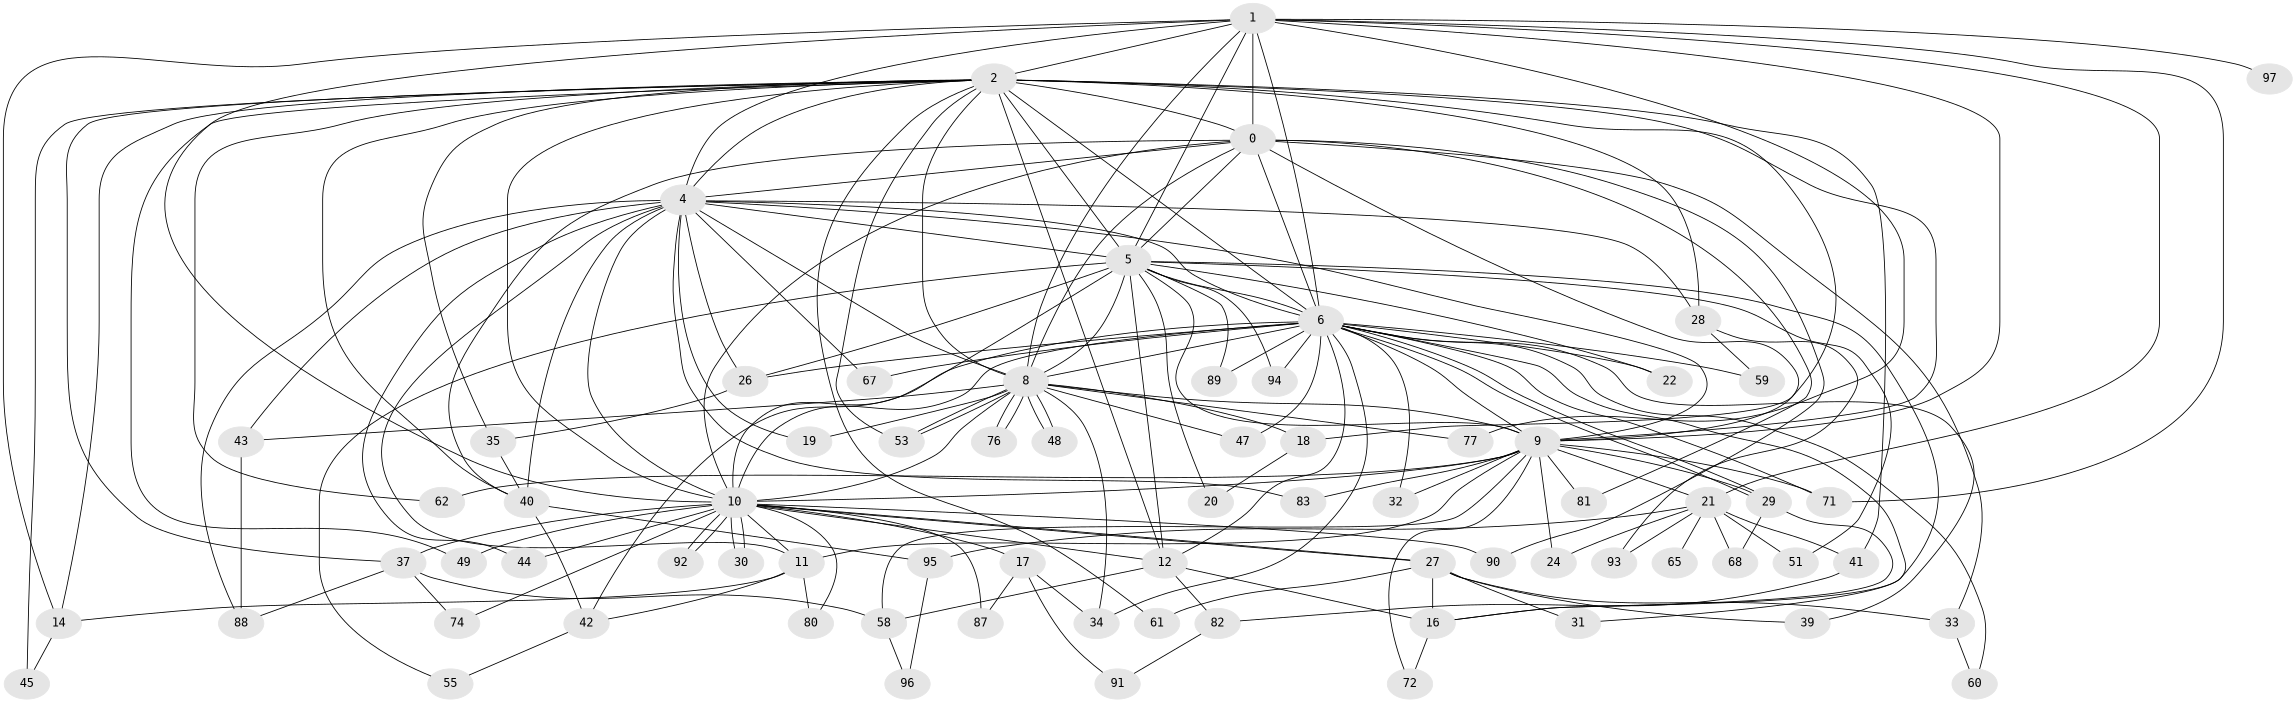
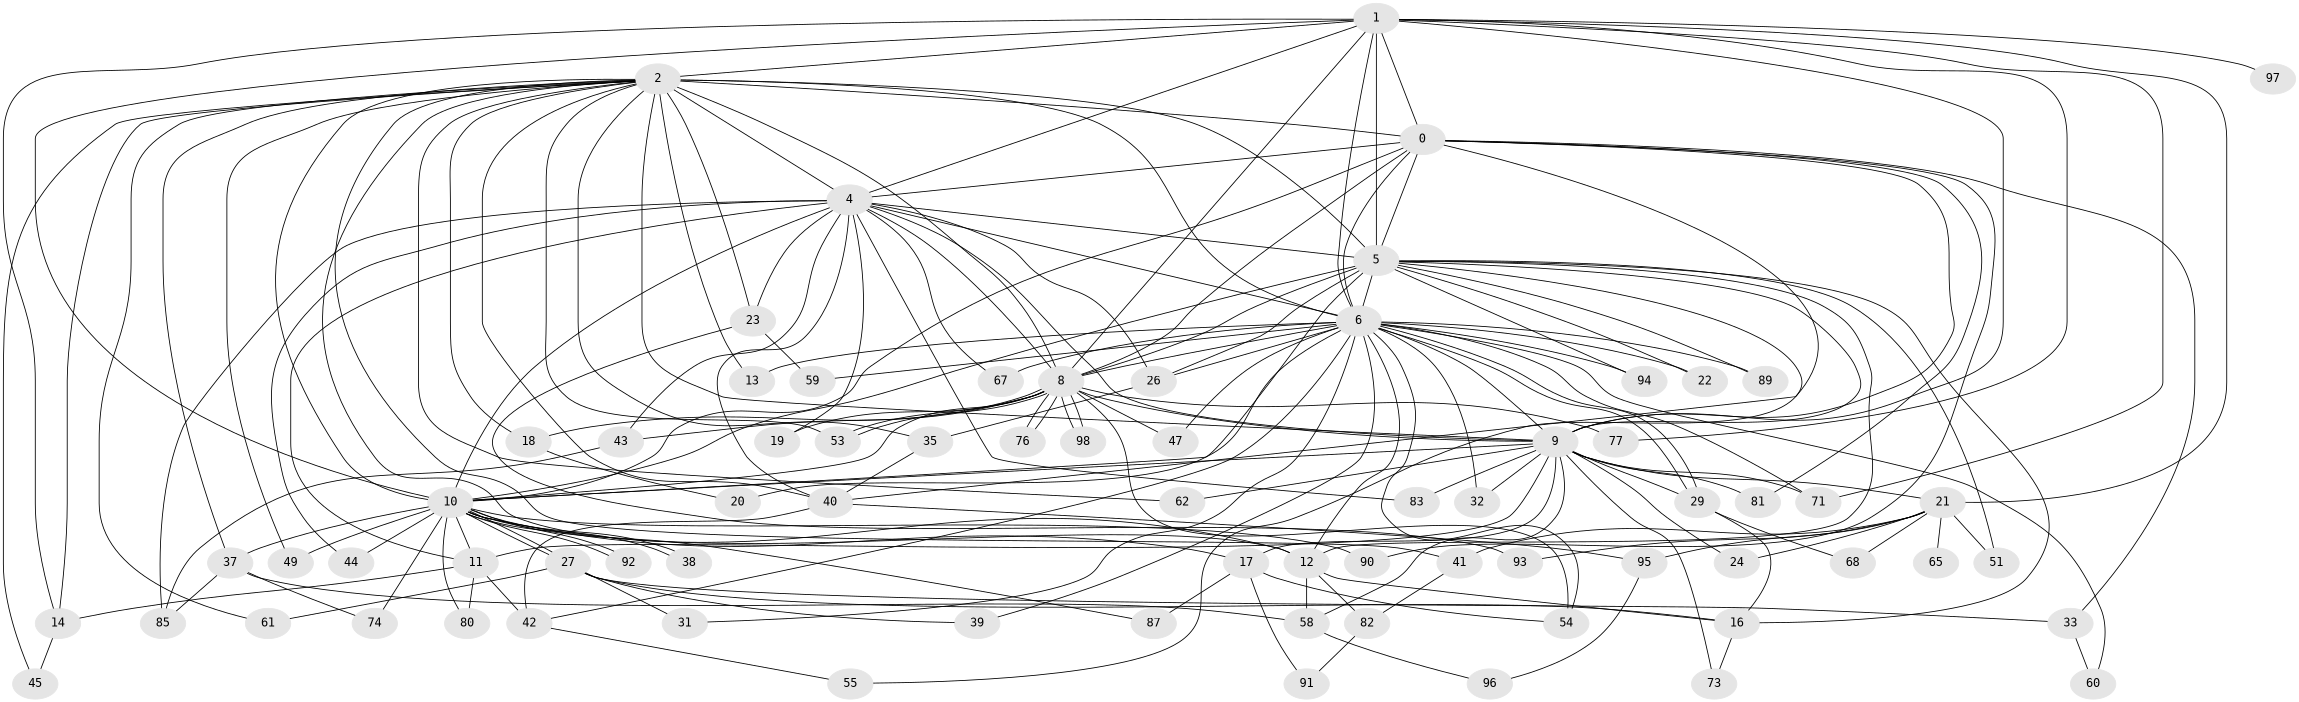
  graph {
    fontname="DejaVu Sans Mono"
    node [color=gray90 fontname="DejaVu Sans Mono" style=filled]
    edge [fontname="DejaVu Sans Mono"]
    1 [super="+38"]
    2 [super="+7"]
    n3 [label=0 super="+86"]
    4 [super="+66"]
    5 [super="+46"]
    6 [super="+84"]
    8 [super="+34"]
    9 [super="+75"]
    10 [super="+16"]
    14 [super="+99"]
    21 [super="+28"]
    71
    77
    97
    12 [super="+57"]
+   13
    18
-   23 [label=28]
+   23
    35 [super="+70"]
    37 [super="+69"]
    40 [super="+52"]
    41
    45
    49
    53 [super="+88"]
    61
    62
    33
    81
    90
    11 [super="+50"]
    19
    26 [super="+48"]
    43
    44
    67
    83
-   85 [super="+89" label=88]
+   85 [super="+89"]
    20
    22
    51
    55
    n43 [label=16 super="+73"]
    n44 [label=89]
    94
    29
    31
    32 [super="+78"]
    39
    42 [super="+64"]
    47
    59
    60
-   54 [label=34]
+   54
    76
-   98 [label=48]
+   98
    17 [super="+25"]
    24
    58
-   72
+   72 [label=73]
    27 [super="+63"]
-   30
+   30 [label=38]
    74
    80
    87
    92
    65
    68
    93
    95
    82
    91
    96
    1 -- 2 [weight=2]
    1 -- n3
    1 -- 4
    1 -- 5
    1 -- 6
    1 -- 8
    1 -- 9 [weight=2]
    1 -- 10
    1 -- 14
    1 -- 21
    1 -- 71
    1 -- 77
    1 -- 97
    2 -- n3 [weight=3]
    2 -- 4 [weight=2]
    2 -- 5 [weight=3]
    2 -- 6 [weight=2]
    2 -- 8 [weight=2]
    2 -- 9 [weight=2]
    2 -- 10 [weight=2]
    2 -- 14
    2 -- 12
+   2 -- 13
    2 -- 18
    2 -- 23
    2 -- 35
    2 -- 37
    2 -- 40
    2 -- 41
    2 -- 45
    2 -- 49
    2 -- 53
    2 -- 61
    2 -- 62
    n3 -- 4
    n3 -- 5
    n3 -- 6
    n3 -- 8
    n3 -- 9
    n3 -- 10
    n3 -- 40
    n3 -- 33
    n3 -- 81
    n3 -- 90
    4 -- 5
    4 -- 6
    4 -- 8
    4 -- 9
    4 -- 10 [weight=2]
    4 -- 23
    4 -- 40
    4 -- 11
    4 -- 19
    4 -- 26
    4 -- 43
    4 -- 44
    4 -- 67
    4 -- 83
    4 -- 85
    5 -- 6
    5 -- 8
    5 -- 9
    5 -- 10
    5 -- 12
    5 -- 26
    5 -- 20
    5 -- 22
    5 -- 51
    5 -- 55
    5 -- n43
    5 -- n44
    5 -- 94
    6 -- 8 [weight=2]
    6 -- 9
    6 -- 10
    6 -- 71
    6 -- 12
+   6 -- 13
    6 -- 26
    6 -- 67
    6 -- 22
    6 -- n44
    6 -- 94
    6 -- 29
    6 -- 29
    6 -- 31
    6 -- 32
    6 -- 39
    6 -- 42
    6 -- 47
    6 -- 59
    6 -- 60
    6 -- 54
    8 -- 9
    8 -- 10
    8 -- 77
    8 -- 18
    8 -- 53
    8 -- 53
    8 -- 19
    8 -- 43
    8 -- 47
    8 -- 54
    8 -- 76
    8 -- 76
    8 -- 98
    8 -- 98
    9 -- 10
    9 -- 21 [weight=2]
    9 -- 71
    9 -- 62
    9 -- 81
    9 -- 11
    9 -- 83
    9 -- 29
    9 -- 32 [weight=2]
+   9 -- 17
    9 -- 24
    9 -- 58
    9 -- 72
    10 -- 12
    10 -- 37
    10 -- 49
    10 -- 90
    10 -- 11
    10 -- 44
    10 -- 17
    10 -- 27
    10 -- 27
    10 -- 30
    10 -- 30
    10 -- 74
    10 -- 80
    10 -- 87
    10 -- 92
    10 -- 92
    14 -- 45
    21 -- 41
    21 -- 51
    21 -- 24
    21 -- 65 [weight=2]
    21 -- 68
    21 -- 93
    21 -- 95
    12 -- n43
    12 -- 58
    12 -- 82
    18 -- 20
    23 -- 59
    23 -- 93
    35 -- 40
    37 -- 85
    37 -- 58
    37 -- 74
    40 -- 42
    40 -- 95
    41 -- 82
    33 -- 60
    11 -- 14
    11 -- 42
    11 -- 80
    26 -- 35
    43 -- 85
    n43 -- 72
    29 -- n43
    29 -- 68
    42 -- 55
    17 -- 54
    17 -- 87
    17 -- 91
    58 -- 96
    27 -- 61
    27 -- 33
    27 -- n43
    27 -- 31
    27 -- 39
    95 -- 96
    82 -- 91
  }
